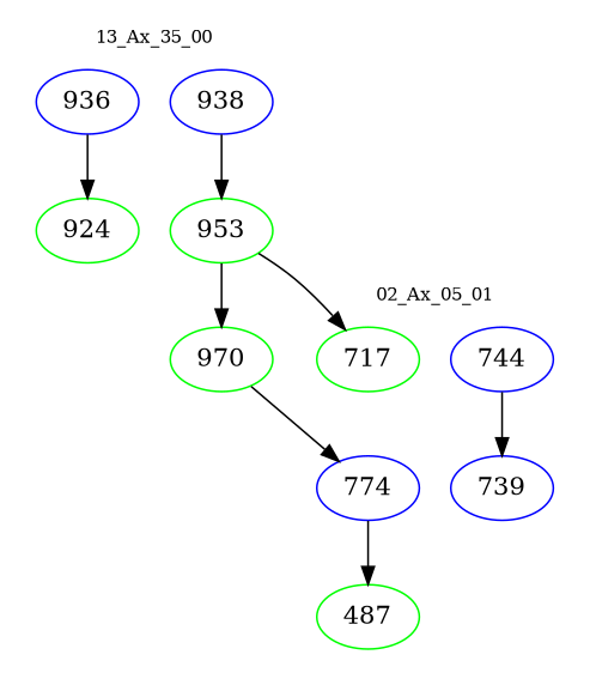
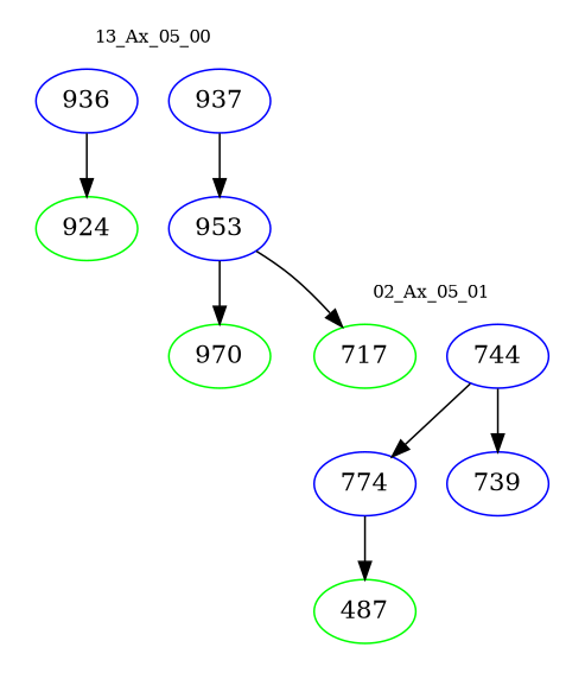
  digraph {
    node [color=blue]
    edge [color=black]
-   n1 [label=938]
+   n1 [label=937]
    n2 [label=936]
-   n3 [color=green label=953]
+   n3 [label=953]
    n4 [color=green label=924]
    n5 [color=green label=970]
    n6 [label=744]
    n7 [label=739]
    n8 [label=774]
    n9 [color=green label=717]
    n10 [color=green label=487]
    subgraph cluster_1 {
      color=white
      fontsize=10
-     label="13_Ax_35_00"
+     label="13_Ax_05_00"
      n1
      n2
      n3
      n4
      n5
    }
    subgraph cluster_2 {
      color=white
      fontsize=10
      label="02_Ax_05_01"
      n6
      n7
      n8
      n9
      n10
    }
    n1 -> n3
    n2 -> n4
    n3 -> n5
    n3 -> n9
    n6 -> n7
-   n5 -> n8
+   n6 -> n8
    n8 -> n10
  }
